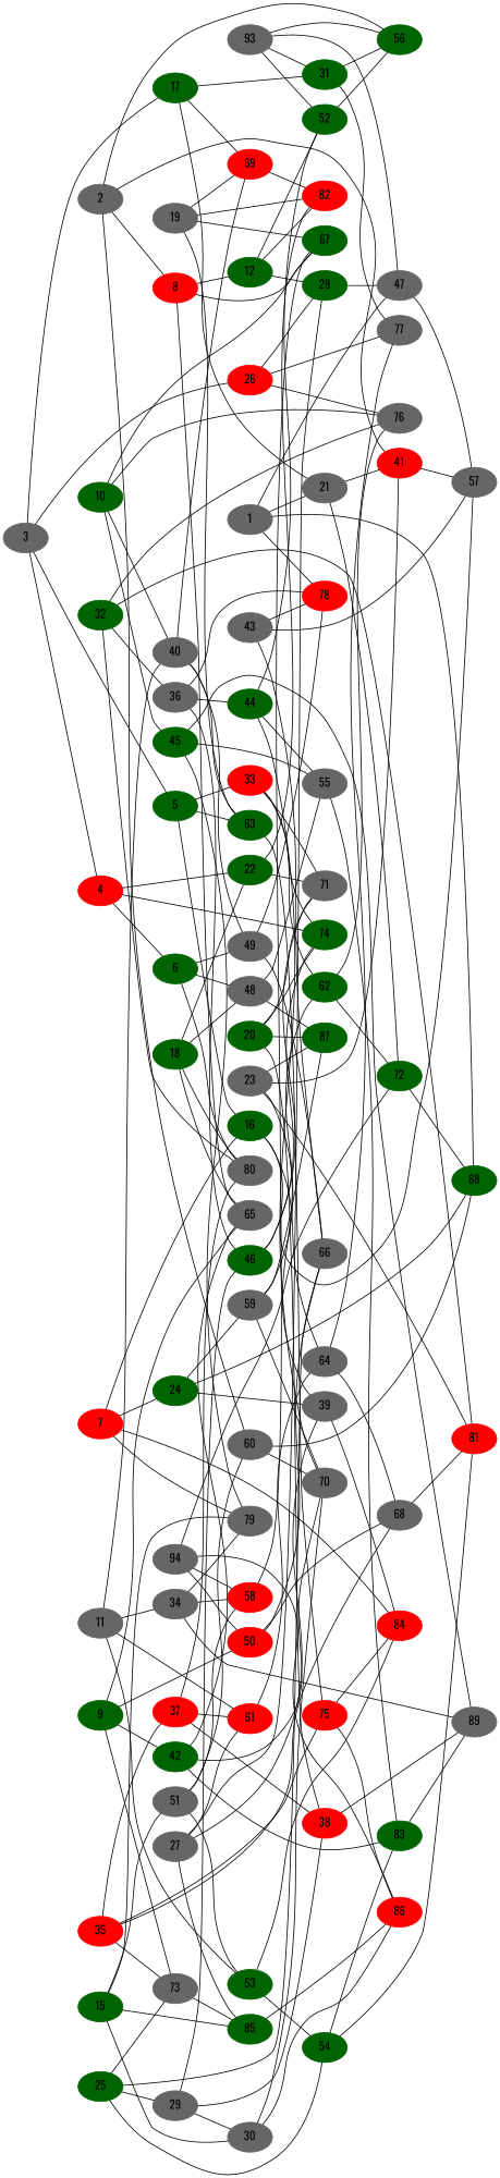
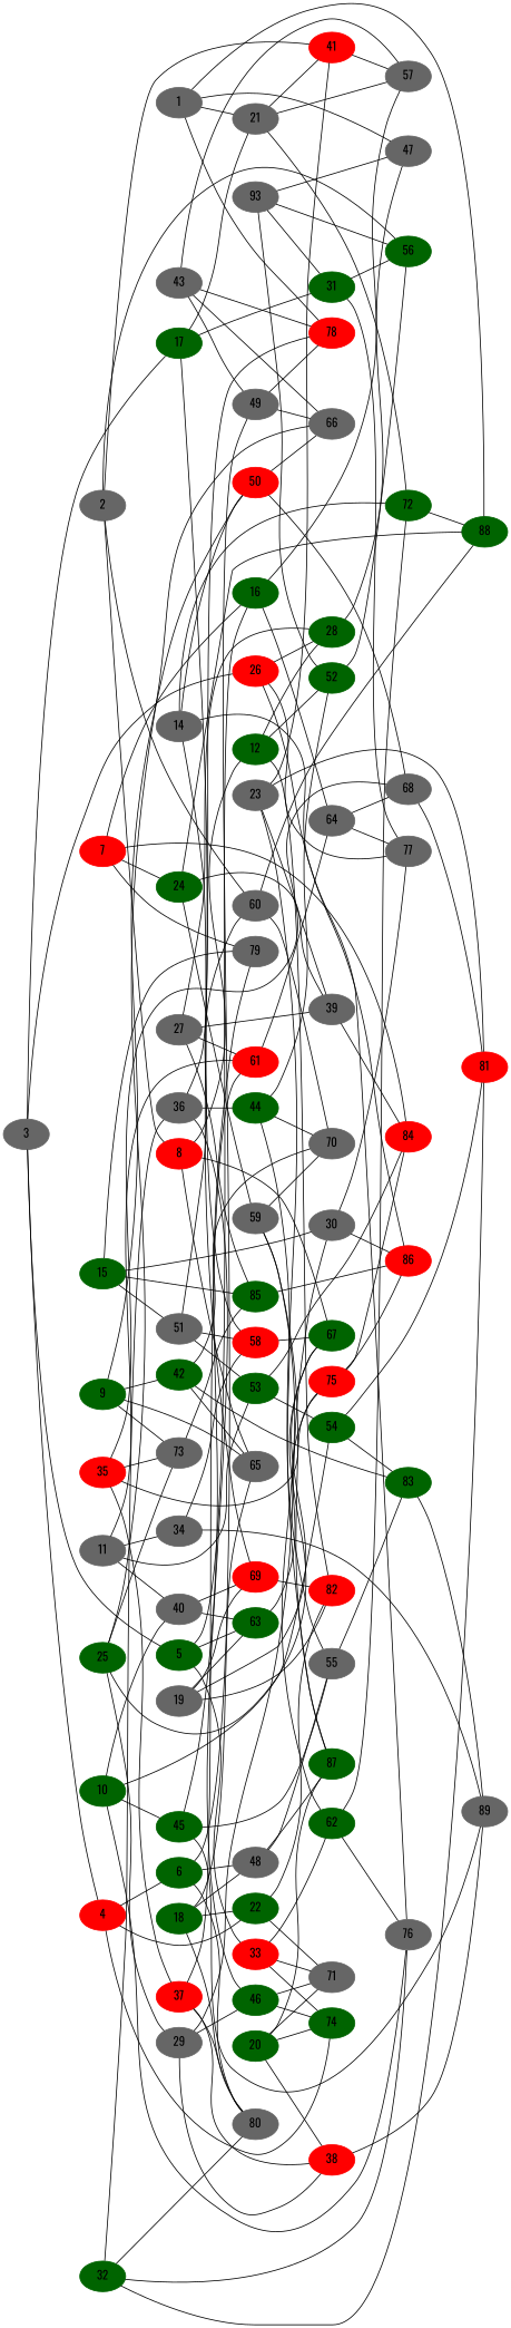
  graph {
    fontname=Oswald
    rankdir=LR
    node [color=gray40 fontname=Oswald style=filled]
    edge [fontname=Oswald]
    1
    21
    47
    78 [color=red]
    88 [color=darkgreen]
    41 [color=red]
    72 [color=darkgreen]
    57
    8 [color=red]
    2
    56 [color=darkgreen]
    60
    12 [color=darkgreen]
    65
    67 [color=darkgreen]
    70
    4 [color=red]
    3
    5 [color=darkgreen]
    17 [color=darkgreen]
    26 [color=red]
    6 [color=darkgreen]
    22 [color=darkgreen]
    74 [color=darkgreen]
    16 [color=darkgreen]
    33 [color=red]
    63 [color=darkgreen]
    31 [color=darkgreen]
    69 [color=red]
    76
    28 [color=darkgreen]
    77
    48
    49
    80
    82 [color=red]
    71
    64
    62 [color=darkgreen]
    75 [color=red]
    87 [color=darkgreen]
    55
    66
    7 [color=red]
    24 [color=darkgreen]
    79
    84 [color=red]
    39
    59
    52 [color=darkgreen]
    9 [color=darkgreen]
    42 [color=darkgreen]
    50 [color=red]
    73
    83 [color=darkgreen]
    68
    85 [color=darkgreen]
    10 [color=darkgreen]
    40
    45 [color=darkgreen]
    89
    11
    34
    53 [color=darkgreen]
    61 [color=red]
    58 [color=red]
    54 [color=darkgreen]
    n68 [label=93]
-   14 [label=94]
+   14
    86 [color=red]
    15 [color=darkgreen]
    30
    51
    18 [color=darkgreen]
    19
    20 [color=darkgreen]
    38 [color=red]
    23
    81 [color=red]
    25 [color=darkgreen]
    29
    46 [color=darkgreen]
    27
    32 [color=darkgreen]
    36
    44 [color=darkgreen]
    35 [color=red]
    37 [color=red]
    43
    1 -- 21
    1 -- 47
    1 -- 78
    1 -- 88
    21 -- 41
    21 -- 72
-   47 -- 57
+   21 -- 57
    41 -- 57
    72 -- 88
    8 -- 12
    8 -- 65
    8 -- 67
    2 -- 41
    2 -- 8
    2 -- 56
    2 -- 60
    60 -- 88
    60 -- 70
    12 -- 28
    12 -- 82
    12 -- 52
    4 -- 6
    4 -- 22
    4 -- 74
    3 -- 4
    3 -- 5
    3 -- 17
    3 -- 26
    5 -- 16
    5 -- 33
    5 -- 63
    17 -- 21
    17 -- 31
    17 -- 69
    26 -- 76
    26 -- 28
    26 -- 77
    6 -- 48
    6 -- 49
    6 -- 80
    22 -- 82
    22 -- 71
    16 -- 57
    16 -- 64
    33 -- 74
    33 -- 71
    33 -- 62
    63 -- 75
    31 -- 56
    31 -- 77
    69 -- 82
    28 -- 47
    48 -- 87
    48 -- 55
    49 -- 78
    49 -- 66
    64 -- 77
    64 -- 68
    62 -- 72
    62 -- 76
    75 -- 84
    75 -- 86
    55 -- 83
    7 -- 16
    7 -- 24
    7 -- 79
    7 -- 84
    24 -- 88
    24 -- 39
    24 -- 59
    39 -- 84
    59 -- 70
    59 -- 62
    59 -- 87
    52 -- 56
    9 -- 65
    9 -- 42
    9 -- 50
    9 -- 73
    42 -- 65
    42 -- 70
    42 -- 83
    50 -- 66
    50 -- 68
    73 -- 85
    83 -- 89
    68 -- 81
    85 -- 86
    10 -- 67
    10 -- 76
    10 -- 40
    10 -- 45
    40 -- 63
    40 -- 69
    45 -- 55
    45 -- 79
    45 -- 89
    11 -- 40
    11 -- 34
    11 -- 53
    11 -- 61
-   34 -- 79
    34 -- 89
    34 -- 58
    53 -- 84
    53 -- 54
    61 -- 64
    58 -- 67
    54 -- 83
    54 -- 81
    n68 -- 47
    n68 -- 56
    n68 -- 31
    n68 -- 52
    14 -- 72
    14 -- 50
    14 -- 58
    14 -- 86
    15 -- 79
    15 -- 85
    15 -- 30
    15 -- 51
-   30 -- 70
+   30 -- 77
    30 -- 86
    51 -- 60
    51 -- 53
    51 -- 58
    18 -- 65
    18 -- 22
    18 -- 48
    18 -- 80
    19 -- 67
    19 -- 63
    19 -- 69
    19 -- 82
    20 -- 74
    20 -- 71
    20 -- 87
    20 -- 38
    38 -- 89
    23 -- 41
    23 -- 87
    23 -- 39
    23 -- 81
    25 -- 66
    25 -- 73
    25 -- 54
    25 -- 29
    29 -- 30
    29 -- 38
    29 -- 46
    46 -- 74
    46 -- 71
    27 -- 28
    27 -- 39
    27 -- 85
    27 -- 61
    32 -- 76
    32 -- 80
    32 -- 81
    32 -- 36
    36 -- 78
    36 -- 46
    36 -- 44
    44 -- 70
    44 -- 55
    44 -- 52
    35 -- 75
    35 -- 73
    35 -- 68
    35 -- 37
    37 -- 80
    37 -- 61
    37 -- 38
    43 -- 78
    43 -- 57
-   40 -- 49
+   43 -- 49
    43 -- 66
  }
